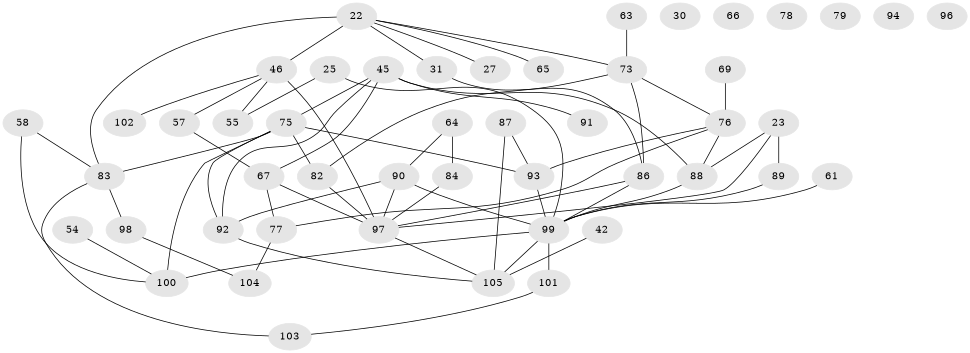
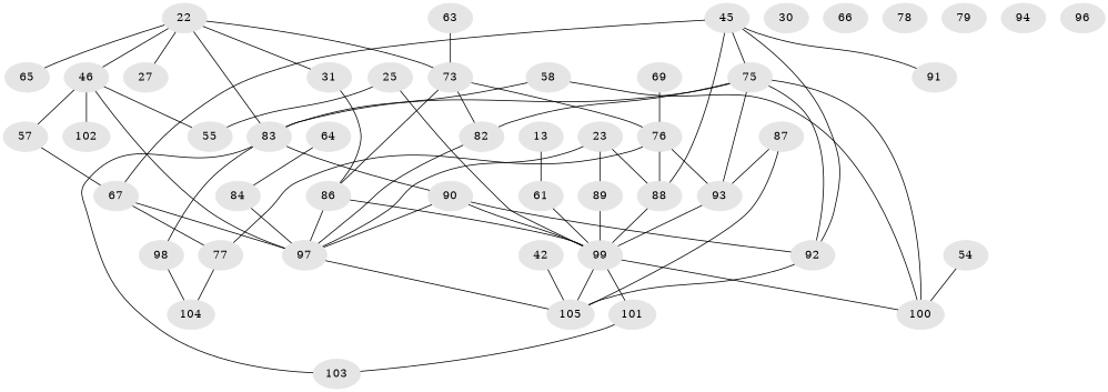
  graph {
    node [color=gray90 style=filled]
    61 [super="+12"]
    99 [super="+15+80+49"]
+   13
    75 [super="+43+44+60+72+74"]
    83 [super="+30+81"]
    92 [super="+71"]
    100 [super="+17+47"]
    82
    93 [super="+56"]
    22
    27
    31
    46 [super="+37+32"]
    65
    73 [super="+48+62"]
    86
    97 [super="+68+53+52"]
    55
    57 [super="+50"]
    102
    76 [super="+6"]
    90 [super="+24"]
    98
    103
    23
    88
    89 [super="+20"]
    105 [super="+95"]
    25
    101
    n31 [label=30]
    42
    45 [super="+19+28"]
    67 [super="+21"]
    91
    77
    54
    58
    63
    64
    84
    66
    104 [super="+35"]
    69
    78
    79
    87
    94
    96
    61 -- 99
    99 -- 100
    99 -- 105 [weight=2]
    99 -- 101
+   13 -- 61
    75 -- 83 [weight=3]
    75 -- 92
    75 -- 100 [weight=3]
    75 -- 82
    75 -- 93 [weight=2]
-   64 -- 90 [weight=2]
+   83 -- 90 [weight=2]
    83 -- 98
    83 -- 103
    92 -- 105
    82 -- 97
    93 -- 99 [weight=2]
    22 -- 83 [weight=2]
    22 -- 27
    22 -- 31
    22 -- 46 [weight=2]
    22 -- 65
    22 -- 73
    31 -- 86
    46 -- 97 [weight=2]
    46 -- 55
    46 -- 57
    46 -- 102
    73 -- 82
    73 -- 86
    73 -- 76
    86 -- 99
    86 -- 97
    97 -- 105
    57 -- 67
    76 -- 93
    76 -- 88
    76 -- 77
    90 -- 99
    90 -- 92
    90 -- 97
    98 -- 104
    23 -- 97 [weight=2]
    23 -- 88
    23 -- 89 [weight=2]
    88 -- 99
    89 -- 99 [weight=3]
    25 -- 99
    25 -- 55
    101 -- 103
    42 -- 105
    45 -- 75 [weight=2]
    45 -- 92
    45 -- 88 [weight=2]
    45 -- 67 [weight=2]
    45 -- 91
    67 -- 97 [weight=3]
    67 -- 77
    77 -- 104
    54 -- 100
    58 -- 83
    58 -- 100
    63 -- 73
    64 -- 84
    84 -- 97
    69 -- 76
    87 -- 93
    87 -- 105
  }
